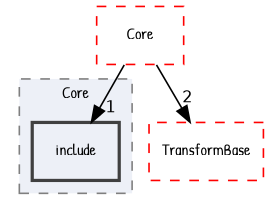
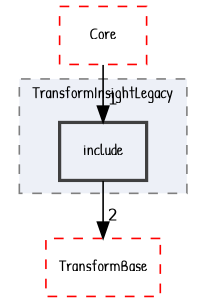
  digraph {
    compound=true
    fontname="Patrick Hand"
    node [color=red fillcolor="#edf0f7" fontname="Patrick Hand" fontsize=10 shape=box style="dashed,"]
    edge [fontname="Patrick Hand" fontsize=10 labeldistance=1.5 labelfontname=Helvetica labelfontsize=10]
    n1 [color=grey25 label=include style="filled,bold,"]
    n2 [label=TransformBase]
    n3 [label=Core]
    subgraph cluster_1 {
      bgcolor="#edf0f7"
      fontsize=10
-     label=Core
+     label=TransformInsightLegacy
      pencolor=grey50
      style="filled,dashed,"
      n1
    }
-   n3 -> n2 [headlabel=2]
+   n1 -> n2 [headlabel=2]
    n3 -> n1 [headlabel=1]
  }
